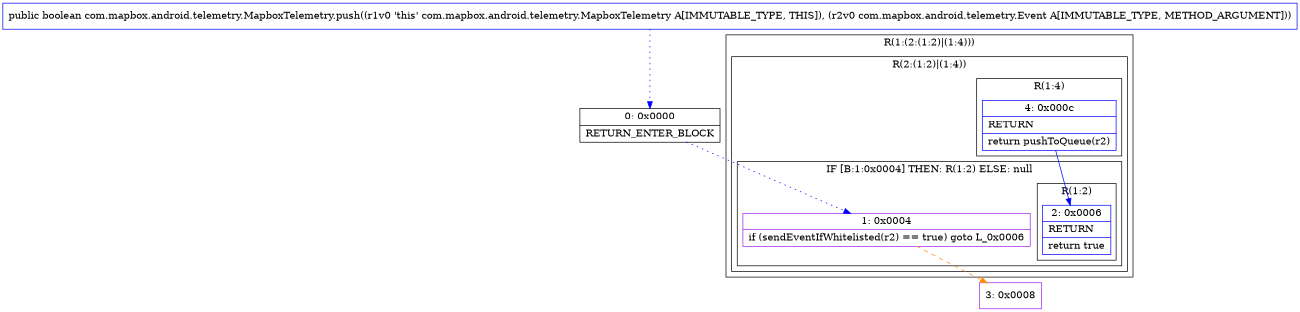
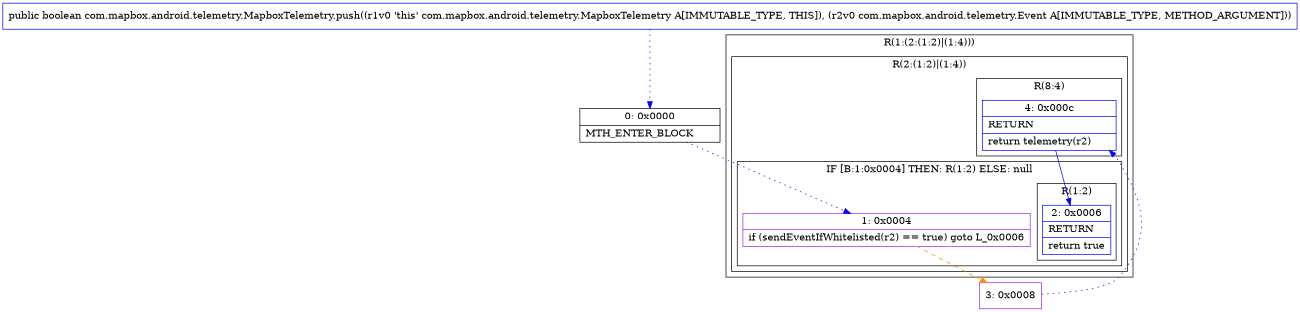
  digraph {
    node [color=blue shape=record]
    edge [color=blue style=dotted]
    n1 [label="{2\:\ 0x0006|RETURN\l|return true\l}"]
    n2 [color=purple label="{1\:\ 0x0004|if (sendEventIfWhitelisted(r2) == true) goto L_0x0006\l}"]
-   n3 [label="{4\:\ 0x000c|RETURN\l|return pushToQueue(r2)\l}"]
+   n3 [label="{4\:\ 0x000c|RETURN\l|return telemetry(r2)\l}"]
    n4 [color=purple label="{3\:\ 0x0008}"]
-   n5 [color=black label="{0\:\ 0x0000|RETURN_ENTER_BLOCK\l}"]
+   n5 [color=black label="{0\:\ 0x0000|MTH_ENTER_BLOCK\l}"]
    n6 [label="{public boolean com.mapbox.android.telemetry.MapboxTelemetry.push((r1v0 'this' com.mapbox.android.telemetry.MapboxTelemetry A[IMMUTABLE_TYPE, THIS]), (r2v0 com.mapbox.android.telemetry.Event A[IMMUTABLE_TYPE, METHOD_ARGUMENT])) }"]
    subgraph cluster_1 {
      label="R(1:(2:(1:2)|(1:4)))"
      subgraph cluster_2 {
        label="R(2:(1:2)|(1:4))"
        subgraph cluster_3 {
          label="IF [B:1:0x0004] THEN: R(1:2) ELSE: null"
          n2
          subgraph cluster_4 {
            label="R(1:2)"
            n1
          }
        }
        subgraph cluster_5 {
-         label="R(1:4)"
+         label="R(8:4)"
          n3
        }
      }
    }
    n2 -> n4 [color=darkorange style=dashed]
    n3 -> n1 [style=solid]
+   n4 -> n3
    n5 -> n2
    n6 -> n5
  }
